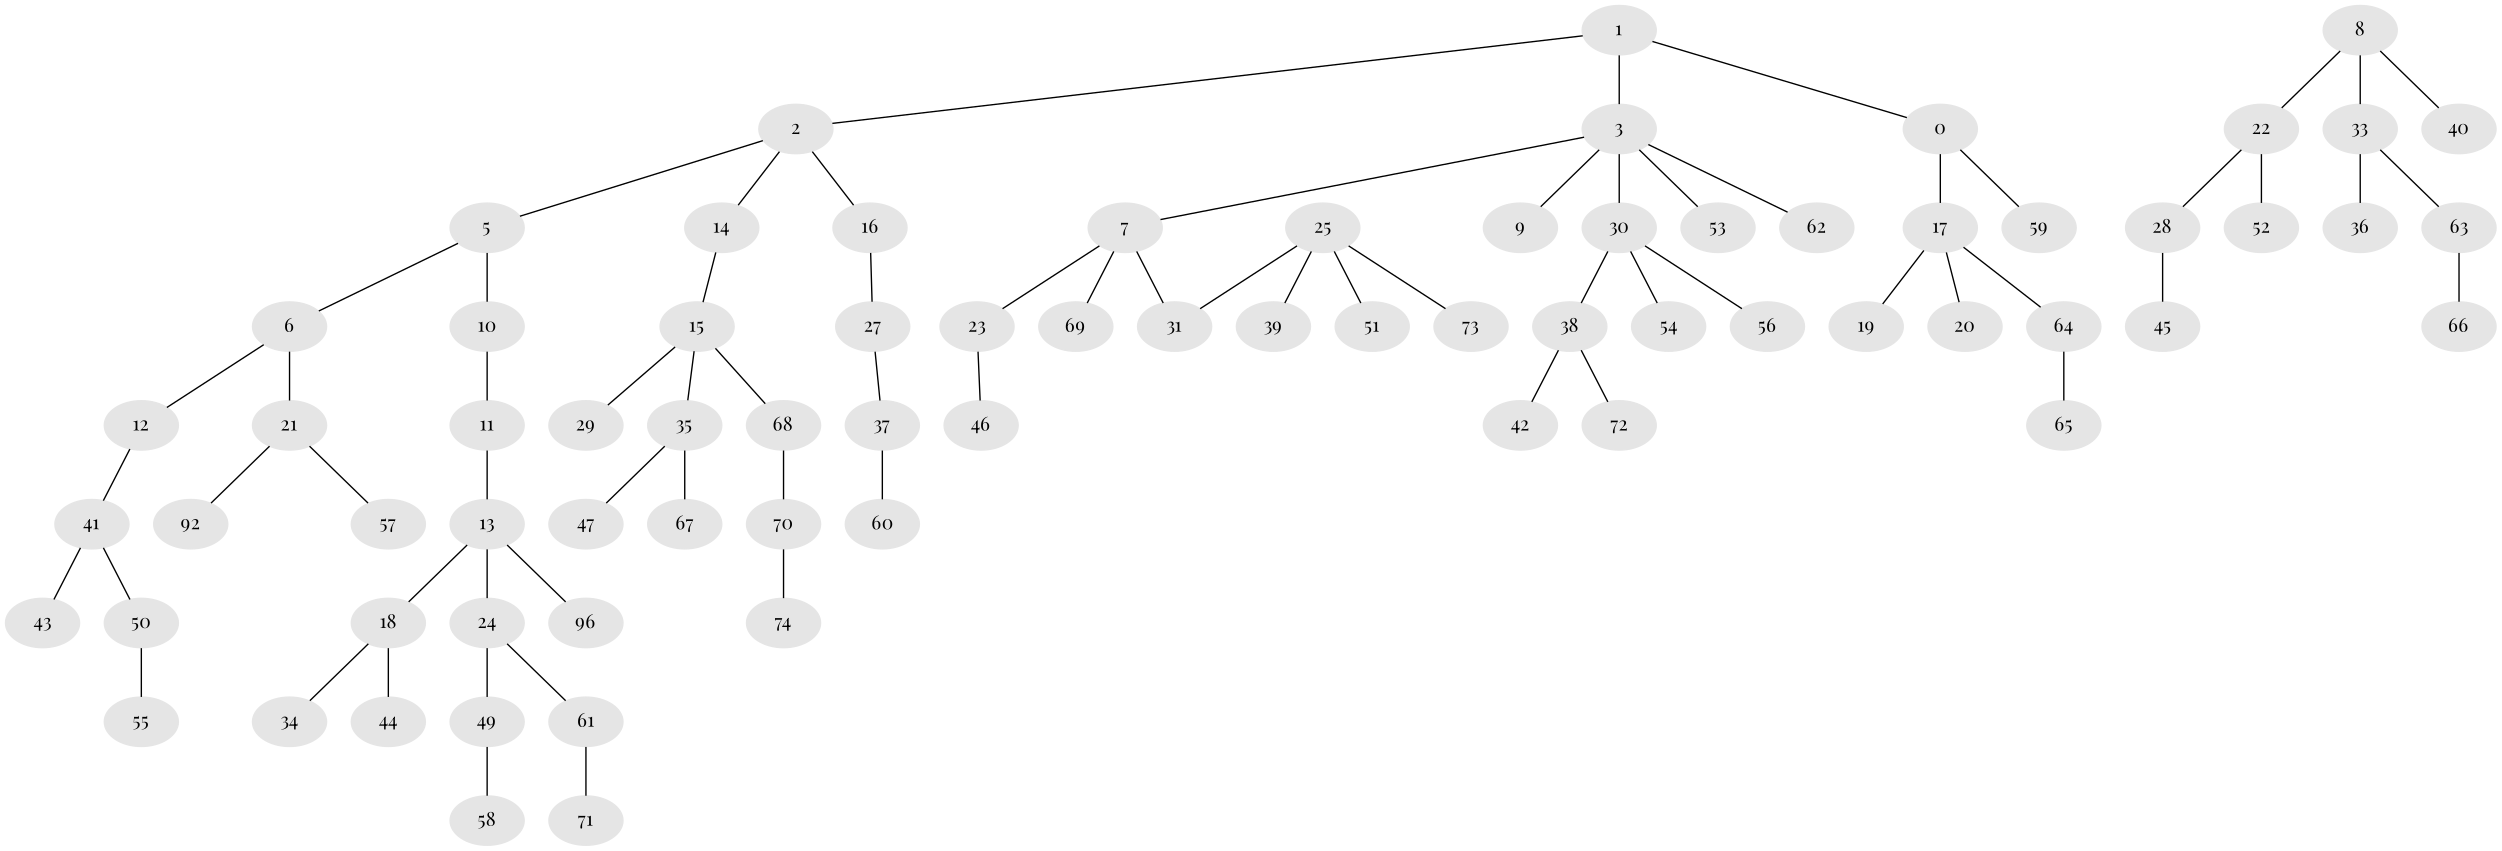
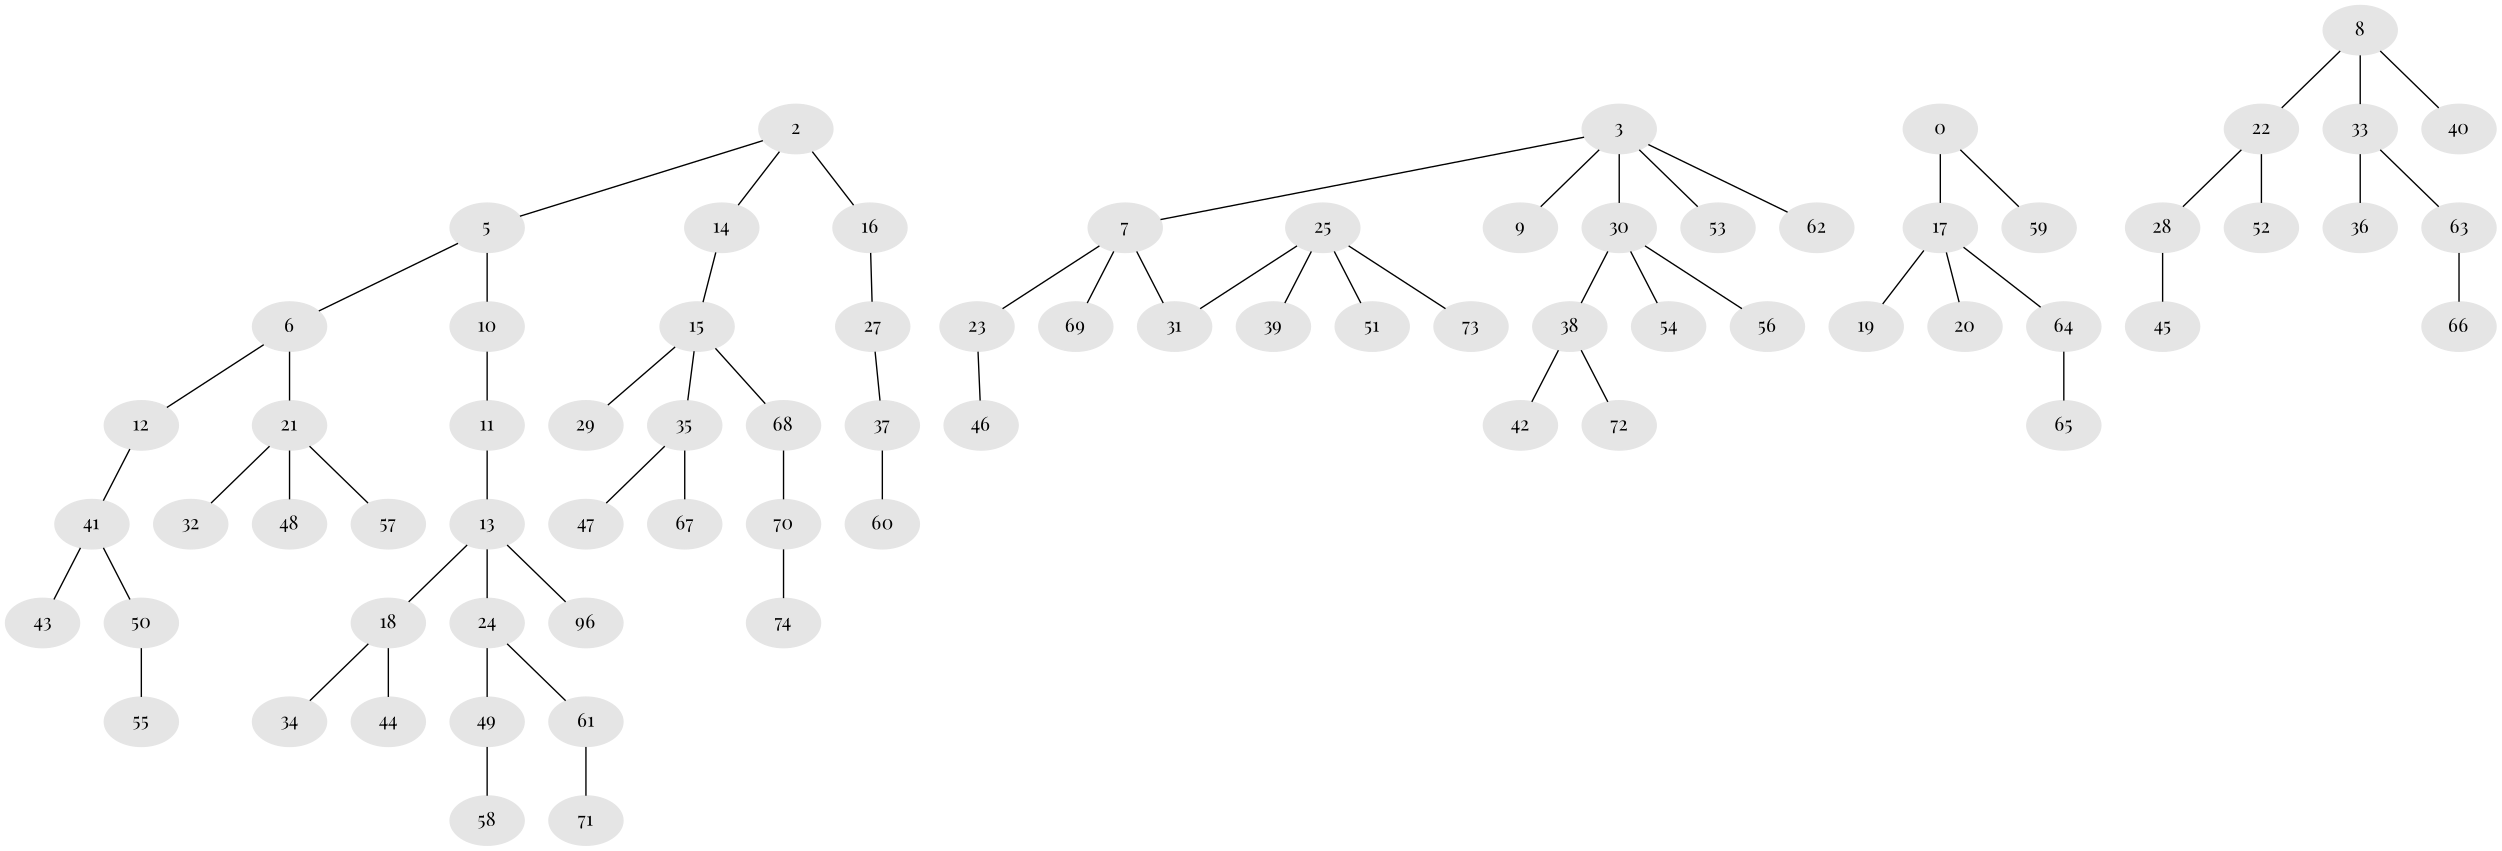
  graph {
    fontname="Playfair Display"
    node [color=gray90 fontname="Playfair Display" style=filled]
    edge [fontname="Playfair Display"]
-   1
    2
    3
    n4 [label=0]
    5
    14
    16
    7
    9
    30
    53
    62
    17
    59
    6
    10
    15
    27
    23
    69
    31
    8
    22
    33
    40
    38
    54
    56
    19
    20
    64
    12
    21
    11
    41
-   32 [label=92]
+   32
+   48
    57
    46
    25
    39
    51
    73
    28
    52
    36
    63
    13
    18
    24
    n51 [label=96]
    43
    50
    34
    44
    49
    61
    29
    35
    68
    47
    67
    70
    37
    65
    45
    58
    71
    60
    42
    72
    66
    55
    74
-   1 -- 2
-   1 -- 3
-   1 -- n4
    2 -- 5
    2 -- 14
    2 -- 16
    3 -- 7
    3 -- 9
    3 -- 30
    3 -- 53
    3 -- 62
    n4 -- 17
    n4 -- 59
    5 -- 6
    5 -- 10
    14 -- 15
    16 -- 27
    7 -- 23
    7 -- 69
    7 -- 31
    30 -- 38
    30 -- 54
    30 -- 56
    17 -- 19
    17 -- 20
    17 -- 64
    6 -- 12
    6 -- 21
    10 -- 11
    15 -- 29
    15 -- 35
    15 -- 68
    27 -- 37
    23 -- 46
    8 -- 22
    8 -- 33
    8 -- 40
    22 -- 28
    22 -- 52
    33 -- 36
    33 -- 63
    38 -- 42
    38 -- 72
    64 -- 65
    12 -- 41
    21 -- 32
+   21 -- 48
    21 -- 57
    11 -- 13
    41 -- 43
    41 -- 50
    25 -- 31
    25 -- 39
    25 -- 51
    25 -- 73
    28 -- 45
    63 -- 66
    13 -- 18
    13 -- 24
    13 -- n51
    18 -- 34
    18 -- 44
    24 -- 49
    24 -- 61
    50 -- 55
    49 -- 58
    61 -- 71
    35 -- 47
    35 -- 67
    68 -- 70
    70 -- 74
    37 -- 60
  }
